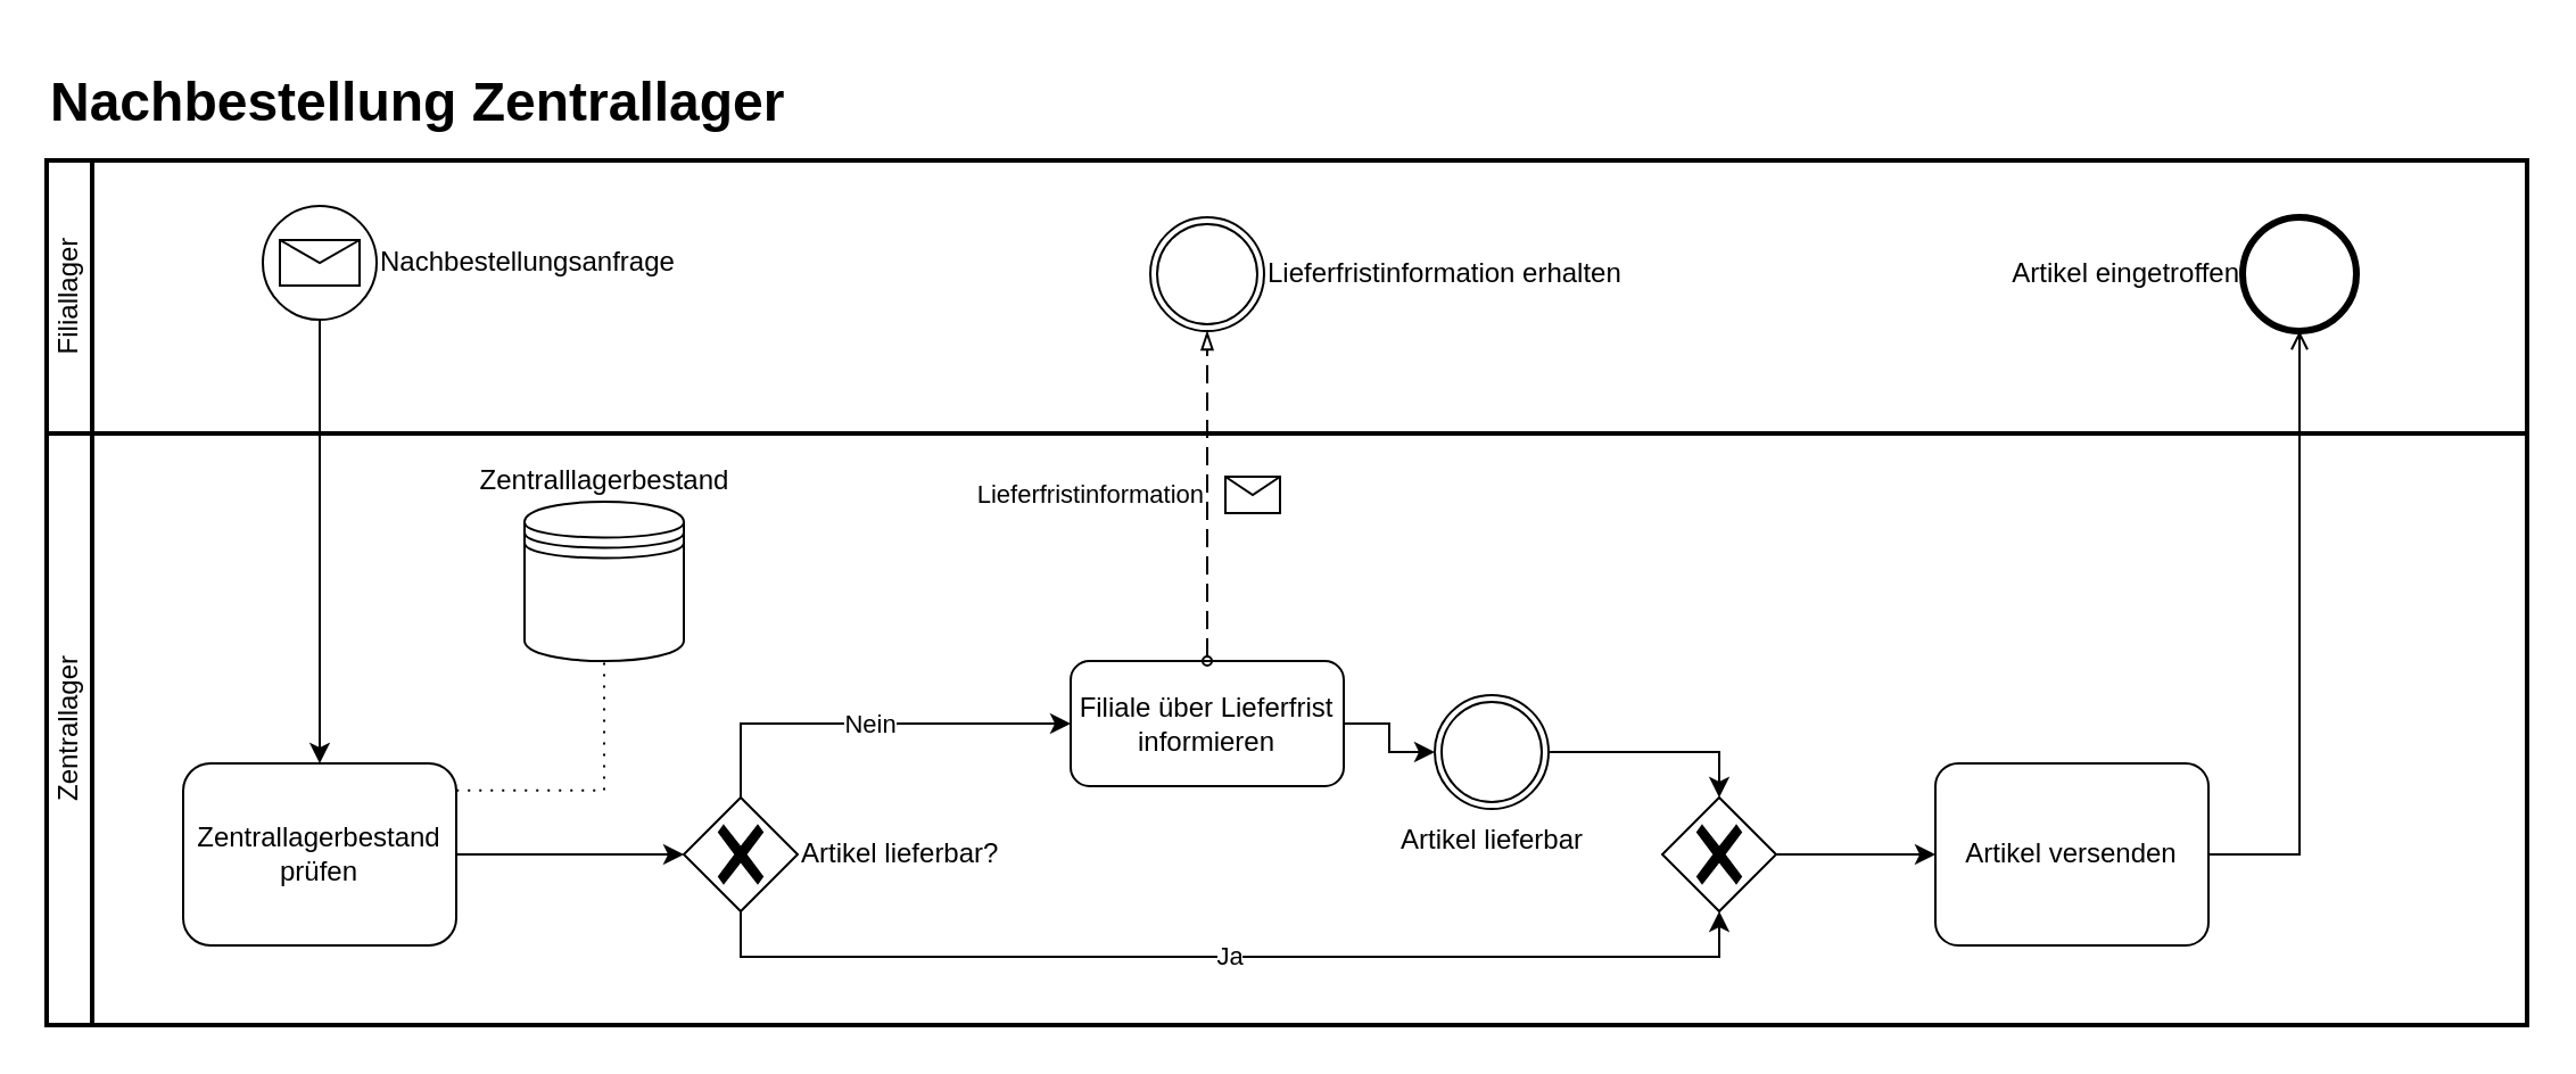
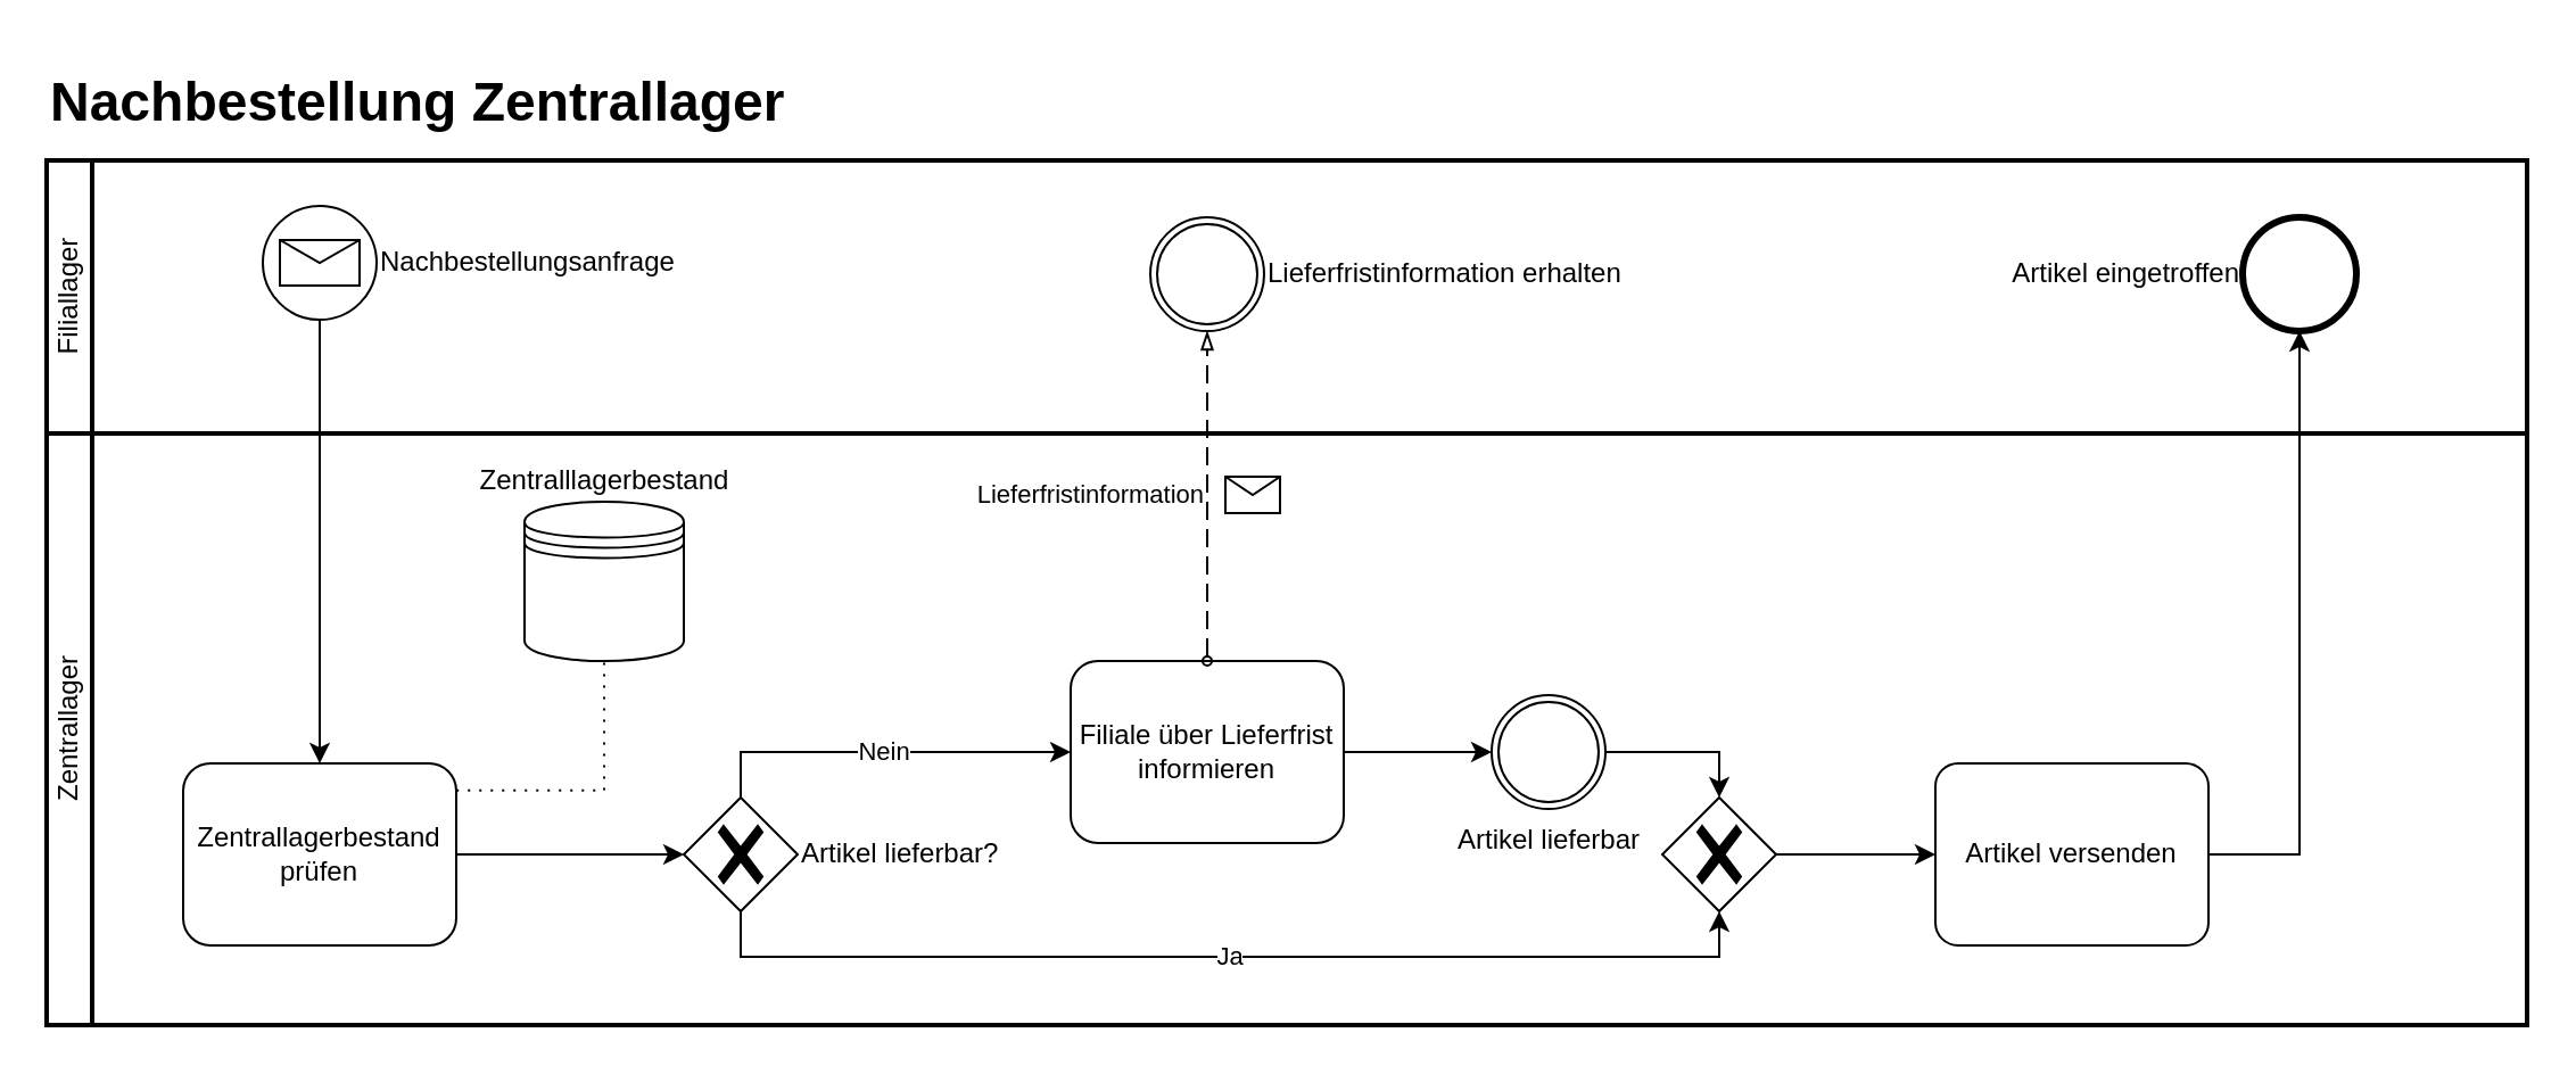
  <mxCell id="0" />
  <mxCell id="1" parent="0" />
  <mxCell id="2" value="Zentrallager" style="swimlane;html=1;startSize=20;fontStyle=0;collapsible=0;horizontal=0;swimlaneLine=1;swimlaneFillColor=#ffffff;strokeWidth=2;whiteSpace=wrap;" parent="1" vertex="1"><mxGeometry x="20" y="190" width="1090" height="260" as="geometry" /></mxCell>
  <mxCell id="3" value="Zentrallagerbestand prüfen" style="shape=ext;rounded=1;html=1;whiteSpace=wrap;" parent="2" vertex="1"><mxGeometry x="60" y="145" width="120" height="80" as="geometry" /></mxCell>
  <mxCell id="4" value="Artikel lieferbar?" style="points=[[0.25,0.25,0],[0.5,0,0],[0.75,0.25,0],[1,0.5,0],[0.75,0.75,0],[0.5,1,0],[0.25,0.75,0],[0,0.5,0]];shape=mxgraph.bpmn.gateway2;html=1;verticalLabelPosition=middle;labelBackgroundColor=#ffffff;verticalAlign=middle;align=left;perimeter=rhombusPerimeter;outlineConnect=0;outline=none;symbol=none;gwType=exclusive;labelPosition=right;" parent="2" vertex="1"><mxGeometry x="280" y="160" width="50" height="50" as="geometry" /></mxCell>
  <mxCell id="5" style="edgeStyle=orthogonalEdgeStyle;rounded=0;orthogonalLoop=1;jettySize=auto;html=1;exitX=1;exitY=0.5;exitDx=0;exitDy=0;" parent="2" source="3" target="4" edge="1"><mxGeometry relative="1" as="geometry" /></mxCell>
- <mxCell id="6" value="Filiale über Lieferfrist informieren" style="shape=ext;rounded=1;html=1;whiteSpace=wrap;" parent="2" vertex="1"><mxGeometry x="450" y="100" width="120" height="55" as="geometry" /></mxCell>
+ <mxCell id="6" value="Filiale über Lieferfrist informieren" style="shape=ext;rounded=1;html=1;whiteSpace=wrap;" parent="2" vertex="1"><mxGeometry x="450" y="100" width="120" height="80" as="geometry" /></mxCell>
  <mxCell id="7" value="Nein" style="edgeStyle=orthogonalEdgeStyle;rounded=0;orthogonalLoop=1;jettySize=auto;html=1;exitX=0.5;exitY=0;exitDx=0;exitDy=0;exitPerimeter=0;entryX=0;entryY=0.5;entryDx=0;entryDy=0;" parent="2" source="4" target="6" edge="1"><mxGeometry relative="1" as="geometry" /></mxCell>
- <mxCell id="8" value="Artikel lieferbar" style="points=[[0.145,0.145,0],[0.5,0,0],[0.855,0.145,0],[1,0.5,0],[0.855,0.855,0],[0.5,1,0],[0.145,0.855,0],[0,0.5,0]];shape=mxgraph.bpmn.event;html=1;verticalLabelPosition=bottom;labelBackgroundColor=#ffffff;verticalAlign=top;align=center;perimeter=ellipsePerimeter;outlineConnect=0;aspect=fixed;outline=throwing;symbol=general;" parent="2" vertex="1"><mxGeometry x="610" y="115" width="50" height="50" as="geometry" /></mxCell>
+ <mxCell id="8" value="Artikel lieferbar" style="points=[[0.145,0.145,0],[0.5,0,0],[0.855,0.145,0],[1,0.5,0],[0.855,0.855,0],[0.5,1,0],[0.145,0.855,0],[0,0.5,0]];shape=mxgraph.bpmn.event;html=1;verticalLabelPosition=bottom;labelBackgroundColor=#ffffff;verticalAlign=top;align=center;perimeter=ellipsePerimeter;outlineConnect=0;aspect=fixed;outline=throwing;symbol=general;" parent="2" vertex="1"><mxGeometry x="635" y="115" width="50" height="50" as="geometry" /></mxCell>
  <mxCell id="9" style="edgeStyle=orthogonalEdgeStyle;rounded=0;orthogonalLoop=1;jettySize=auto;html=1;exitX=1;exitY=0.5;exitDx=0;exitDy=0;entryX=0;entryY=0.5;entryDx=0;entryDy=0;entryPerimeter=0;" parent="2" source="6" target="8" edge="1"><mxGeometry relative="1" as="geometry" /></mxCell>
  <mxCell id="10" value="" style="points=[[0.25,0.25,0],[0.5,0,0],[0.75,0.25,0],[1,0.5,0],[0.75,0.75,0],[0.5,1,0],[0.25,0.75,0],[0,0.5,0]];shape=mxgraph.bpmn.gateway2;html=1;verticalLabelPosition=bottom;labelBackgroundColor=#ffffff;verticalAlign=top;align=right;perimeter=rhombusPerimeter;outlineConnect=0;outline=none;symbol=none;gwType=exclusive;labelPosition=left;" parent="2" vertex="1"><mxGeometry x="710" y="160" width="50" height="50" as="geometry" /></mxCell>
  <mxCell id="11" style="edgeStyle=orthogonalEdgeStyle;rounded=0;orthogonalLoop=1;jettySize=auto;html=1;exitX=1;exitY=0.5;exitDx=0;exitDy=0;exitPerimeter=0;entryX=0.5;entryY=0;entryDx=0;entryDy=0;entryPerimeter=0;" parent="2" source="8" target="10" edge="1"><mxGeometry relative="1" as="geometry" /></mxCell>
  <mxCell id="12" value="Ja" style="edgeStyle=orthogonalEdgeStyle;rounded=0;orthogonalLoop=1;jettySize=auto;html=1;exitX=0.5;exitY=1;exitDx=0;exitDy=0;exitPerimeter=0;entryX=0.5;entryY=1;entryDx=0;entryDy=0;entryPerimeter=0;" parent="2" source="4" target="10" edge="1"><mxGeometry relative="1" as="geometry" /></mxCell>
  <mxCell id="13" value="Artikel versenden" style="points=[[0.25,0,0],[0.5,0,0],[0.75,0,0],[1,0.25,0],[1,0.5,0],[1,0.75,0],[0.75,1,0],[0.5,1,0],[0.25,1,0],[0,0.75,0],[0,0.5,0],[0,0.25,0]];shape=mxgraph.bpmn.task;whiteSpace=wrap;rectStyle=rounded;size=10;html=1;container=1;expand=0;collapsible=0;taskMarker=abstract;" parent="2" vertex="1"><mxGeometry x="830" y="145" width="120" height="80" as="geometry" /></mxCell>
  <mxCell id="14" style="edgeStyle=orthogonalEdgeStyle;rounded=0;orthogonalLoop=1;jettySize=auto;html=1;exitX=1;exitY=0.5;exitDx=0;exitDy=0;exitPerimeter=0;entryX=0;entryY=0.5;entryDx=0;entryDy=0;entryPerimeter=0;" parent="2" source="10" target="13" edge="1"><mxGeometry relative="1" as="geometry" /></mxCell>
  <mxCell id="15" value="Zentralllagerbestand" style="shape=datastore;html=1;labelPosition=center;verticalLabelPosition=top;align=center;verticalAlign=bottom;" parent="2" vertex="1"><mxGeometry x="210" y="30" width="70" height="70" as="geometry" /></mxCell>
  <mxCell id="16" value="" style="edgeStyle=elbowEdgeStyle;fontSize=12;html=1;endFill=0;startFill=0;endSize=6;startSize=6;dashed=1;dashPattern=1 4;endArrow=none;startArrow=none;rounded=0;exitX=1.001;exitY=0.149;exitDx=0;exitDy=0;exitPerimeter=0;entryX=0.5;entryY=1;entryDx=0;entryDy=0;" parent="2" source="3" target="15" edge="1"><mxGeometry width="160" relative="1" as="geometry"><mxPoint x="300" y="60" as="sourcePoint" /><mxPoint x="460" y="60" as="targetPoint" /><Array as="points"><mxPoint x="245" y="30" /></Array></mxGeometry></mxCell>
  <mxCell id="17" value="Filiallager" style="swimlane;html=1;startSize=20;fontStyle=0;collapsible=0;horizontal=0;swimlaneLine=1;swimlaneFillColor=#ffffff;strokeWidth=2;whiteSpace=wrap;" parent="1" vertex="1"><mxGeometry x="20" y="70" width="1090" height="120" as="geometry" /></mxCell>
  <mxCell id="18" value="Nachbestellungsanfrage" style="points=[[0.145,0.145,0],[0.5,0,0],[0.855,0.145,0],[1,0.5,0],[0.855,0.855,0],[0.5,1,0],[0.145,0.855,0],[0,0.5,0]];shape=mxgraph.bpmn.event;html=1;verticalLabelPosition=middle;labelBackgroundColor=#ffffff;verticalAlign=middle;align=left;perimeter=ellipsePerimeter;outlineConnect=0;aspect=fixed;outline=standard;symbol=message;labelPosition=right;" parent="17" vertex="1"><mxGeometry x="95" y="20" width="50" height="50" as="geometry" /></mxCell>
  <mxCell id="19" value="Artikel eingetroffen" style="points=[[0.145,0.145,0],[0.5,0,0],[0.855,0.145,0],[1,0.5,0],[0.855,0.855,0],[0.5,1,0],[0.145,0.855,0],[0,0.5,0]];shape=mxgraph.bpmn.event;html=1;verticalLabelPosition=middle;labelBackgroundColor=#ffffff;verticalAlign=middle;align=right;perimeter=ellipsePerimeter;outlineConnect=0;aspect=fixed;outline=end;symbol=terminate2;labelPosition=left;" parent="17" vertex="1"><mxGeometry x="965" y="25" width="50" height="50" as="geometry" /></mxCell>
  <mxCell id="20" value="Lieferfristinformation erhalten" style="points=[[0.145,0.145,0],[0.5,0,0],[0.855,0.145,0],[1,0.5,0],[0.855,0.855,0],[0.5,1,0],[0.145,0.855,0],[0,0.5,0]];shape=mxgraph.bpmn.event;html=1;verticalLabelPosition=middle;labelBackgroundColor=#ffffff;verticalAlign=middle;align=left;perimeter=ellipsePerimeter;outlineConnect=0;aspect=fixed;outline=throwing;symbol=general;labelPosition=right;" parent="17" vertex="1"><mxGeometry x="485" y="25" width="50" height="50" as="geometry" /></mxCell>
- <mxCell id="21" style="edgeStyle=orthogonalEdgeStyle;rounded=0;orthogonalLoop=1;jettySize=auto;html=1;exitX=1;exitY=0.5;exitDx=0;exitDy=0;exitPerimeter=0;endArrow=open;" parent="1" source="13" target="19" edge="1"><mxGeometry relative="1" as="geometry" /></mxCell>
+ <mxCell id="21" style="edgeStyle=orthogonalEdgeStyle;rounded=0;orthogonalLoop=1;jettySize=auto;html=1;exitX=1;exitY=0.5;exitDx=0;exitDy=0;exitPerimeter=0;" parent="1" source="13" target="19" edge="1"><mxGeometry relative="1" as="geometry" /></mxCell>
  <mxCell id="22" style="edgeStyle=orthogonalEdgeStyle;rounded=0;orthogonalLoop=1;jettySize=auto;html=1;exitX=0.5;exitY=1;exitDx=0;exitDy=0;exitPerimeter=0;entryX=0.5;entryY=0;entryDx=0;entryDy=0;" parent="1" source="18" target="3" edge="1"><mxGeometry relative="1" as="geometry" /></mxCell>
  <mxCell id="23" value="Nachbestellung Zentrallager" style="text;html=1;align=left;verticalAlign=middle;whiteSpace=wrap;rounded=0;fontSize=24;fontStyle=1" parent="1" vertex="1"><mxGeometry x="20" y="20" width="400" height="50" as="geometry" /></mxCell>
  <mxCell id="24" value="Lieferfristinformation" style="endArrow=blockThin;html=1;labelPosition=left;verticalLabelPosition=middle;align=right;verticalAlign=middle;dashed=1;dashPattern=8 4;endFill=0;startArrow=oval;startFill=0;endSize=6;startSize=4;rounded=0;entryX=0.5;entryY=1;entryDx=0;entryDy=0;entryPerimeter=0;exitX=0.5;exitY=0;exitDx=0;exitDy=0;" parent="1" source="6" edge="1" target="20"><mxGeometry relative="1" as="geometry"><mxPoint x="489.09" y="350" as="sourcePoint" /><mxPoint x="489.09" y="145" as="targetPoint" /></mxGeometry></mxCell>
  <mxCell id="25" value="" style="shape=message;html=1;outlineConnect=0;labelPosition=left;verticalLabelPosition=middle;align=right;verticalAlign=middle;spacingRight=5;labelBackgroundColor=#ffffff;" parent="24" vertex="1"><mxGeometry width="24" height="16" relative="1" as="geometry"><mxPoint x="8" y="-8" as="offset" /></mxGeometry></mxCell>
